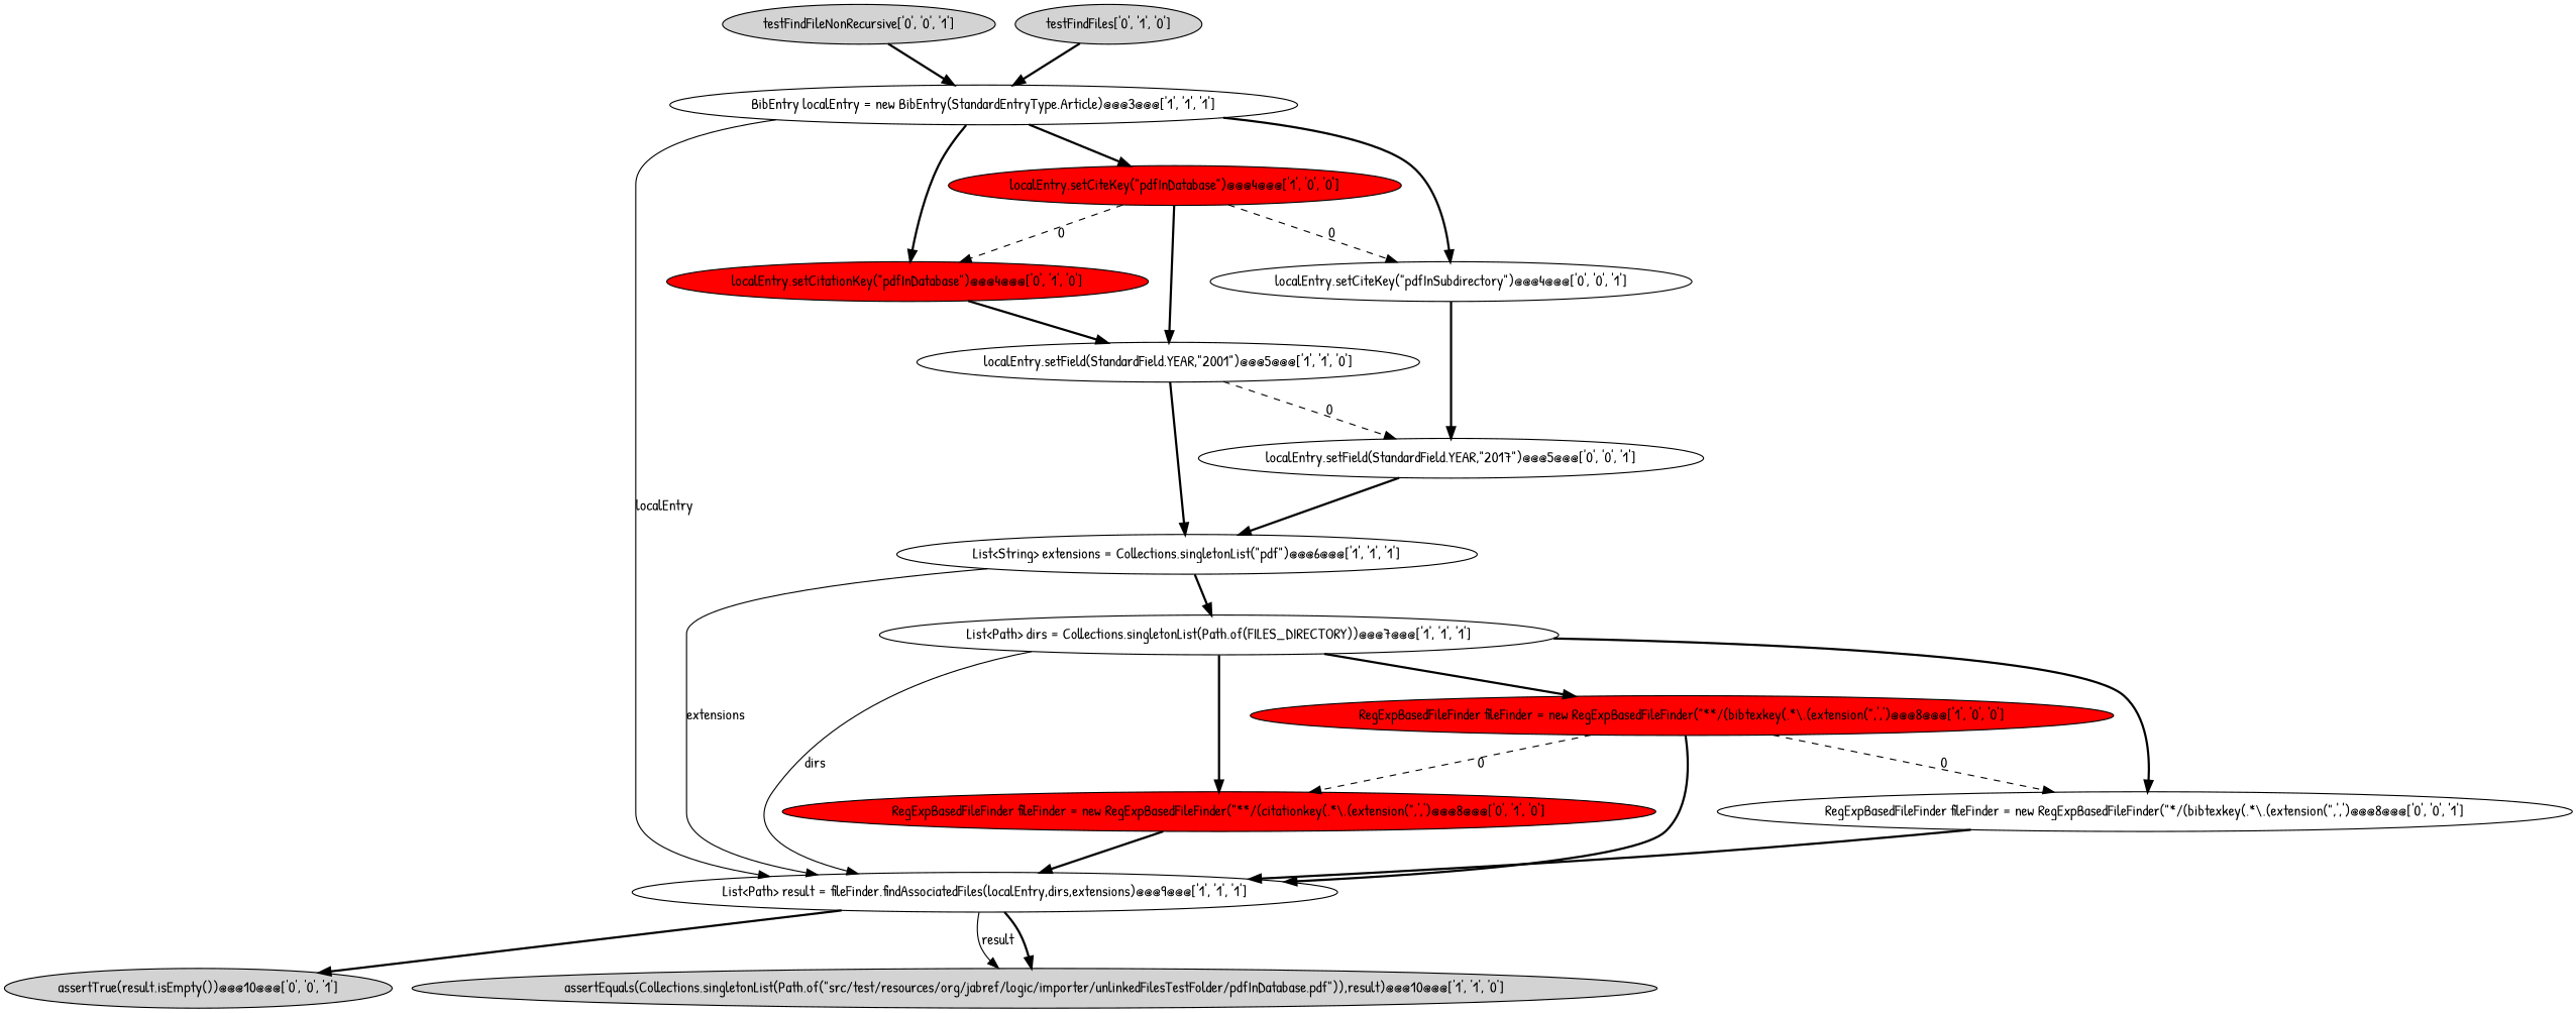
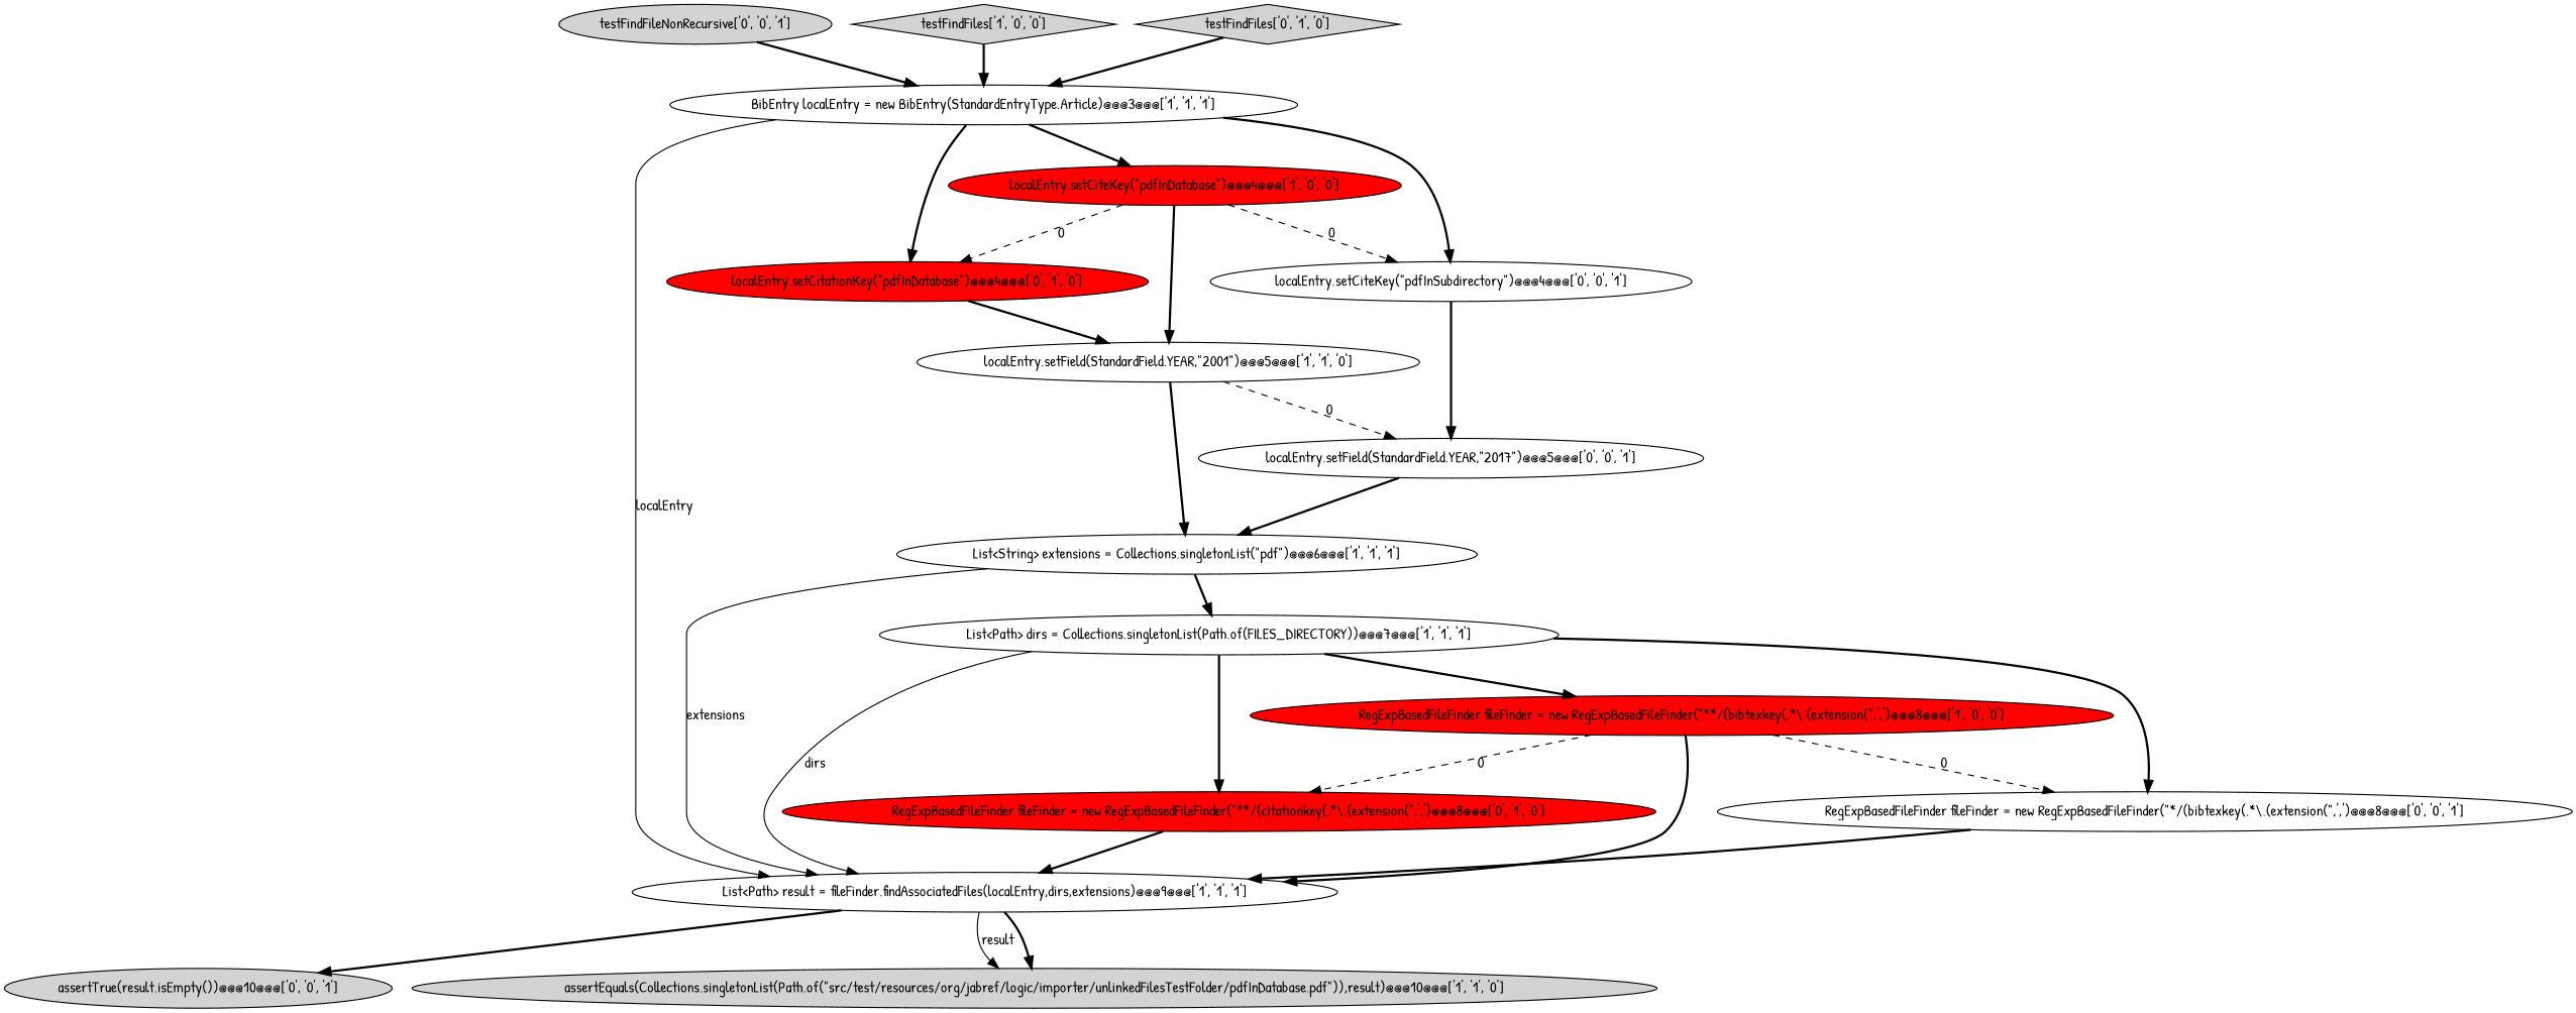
  digraph {
    fontname="Patrick Hand"
    node [fillcolor=white fontname="Patrick Hand" shape=ellipse style=filled]
    edge [fontname="Patrick Hand" style=bold]
    n1 [label="BibEntry localEntry = new BibEntry(StandardEntryType.Article)@@@3@@@['1', '1', '1']"]
    n2 [label="localEntry.setCiteKey(\"pdfInSubdirectory\")@@@4@@@['0', '0', '1']"]
    n3 [fillcolor=red label="localEntry.setCiteKey(\"pdfInDatabase\")@@@4@@@['1', '0', '0']"]
    n4 [label="List<Path> result = fileFinder.findAssociatedFiles(localEntry,dirs,extensions)@@@9@@@['1', '1', '1']"]
    n5 [fillcolor=red label="localEntry.setCitationKey(\"pdfInDatabase\")@@@4@@@['0', '1', '0']"]
    n6 [label="localEntry.setField(StandardField.YEAR,\"2017\")@@@5@@@['0', '0', '1']"]
    n7 [label="localEntry.setField(StandardField.YEAR,\"2001\")@@@5@@@['1', '1', '0']"]
    n8 [fillcolor=lightgray label="assertTrue(result.isEmpty())@@@10@@@['0', '0', '1']"]
    n9 [fillcolor=lightgray label="assertEquals(Collections.singletonList(Path.of(\"src/test/resources/org/jabref/logic/importer/unlinkedFilesTestFolder/pdfInDatabase.pdf\")),result)@@@10@@@['1', '1', '0']"]
    n10 [fillcolor=lightgray label="testFindFileNonRecursive['0', '0', '1']"]
    n11 [fillcolor=red label="RegExpBasedFileFinder fileFinder = new RegExpBasedFileFinder(\"**/(bibtexkey(.*\\.(extension(\",',')@@@8@@@['1', '0', '0']"]
    n12 [label="RegExpBasedFileFinder fileFinder = new RegExpBasedFileFinder(\"*/(bibtexkey(.*\\.(extension(\",',')@@@8@@@['0', '0', '1']"]
    n13 [fillcolor=red label="RegExpBasedFileFinder fileFinder = new RegExpBasedFileFinder(\"**/(citationkey(.*\\.(extension(\",',')@@@8@@@['0', '1', '0']"]
    n14 [label="List<String> extensions = Collections.singletonList(\"pdf\")@@@6@@@['1', '1', '1']"]
    n15 [label="List<Path> dirs = Collections.singletonList(Path.of(FILES_DIRECTORY))@@@7@@@['1', '1', '1']"]
-   n17 [fillcolor=lightgray label="testFindFiles['0', '1', '0']"]
+   n16 [fillcolor=lightgray label="testFindFiles['1', '0', '0']" shape=diamond]
+   n17 [fillcolor=lightgray label="testFindFiles['0', '1', '0']" shape=diamond]
    n1 -> n2
    n1 -> n3
    n1 -> n4 [label=localEntry style=solid]
    n1 -> n5
    n2 -> n6
    n3 -> n2 [label=0 style=dashed]
    n3 -> n5 [label=0 style=dashed]
    n3 -> n7
    n4 -> n8
    n4 -> n9
    n4 -> n9 [label=result style=solid]
    n5 -> n7
    n6 -> n14
    n7 -> n6 [label=0 style=dashed]
    n7 -> n14
    n10 -> n1
    n11 -> n4
    n11 -> n12 [label=0 style=dashed]
    n11 -> n13 [label=0 style=dashed]
    n12 -> n4
    n13 -> n4
    n14 -> n4 [label=extensions style=solid]
    n14 -> n15
    n15 -> n4 [label=dirs style=solid]
    n15 -> n11
    n15 -> n12
    n15 -> n13
+   n16 -> n1
    n17 -> n1
  }
